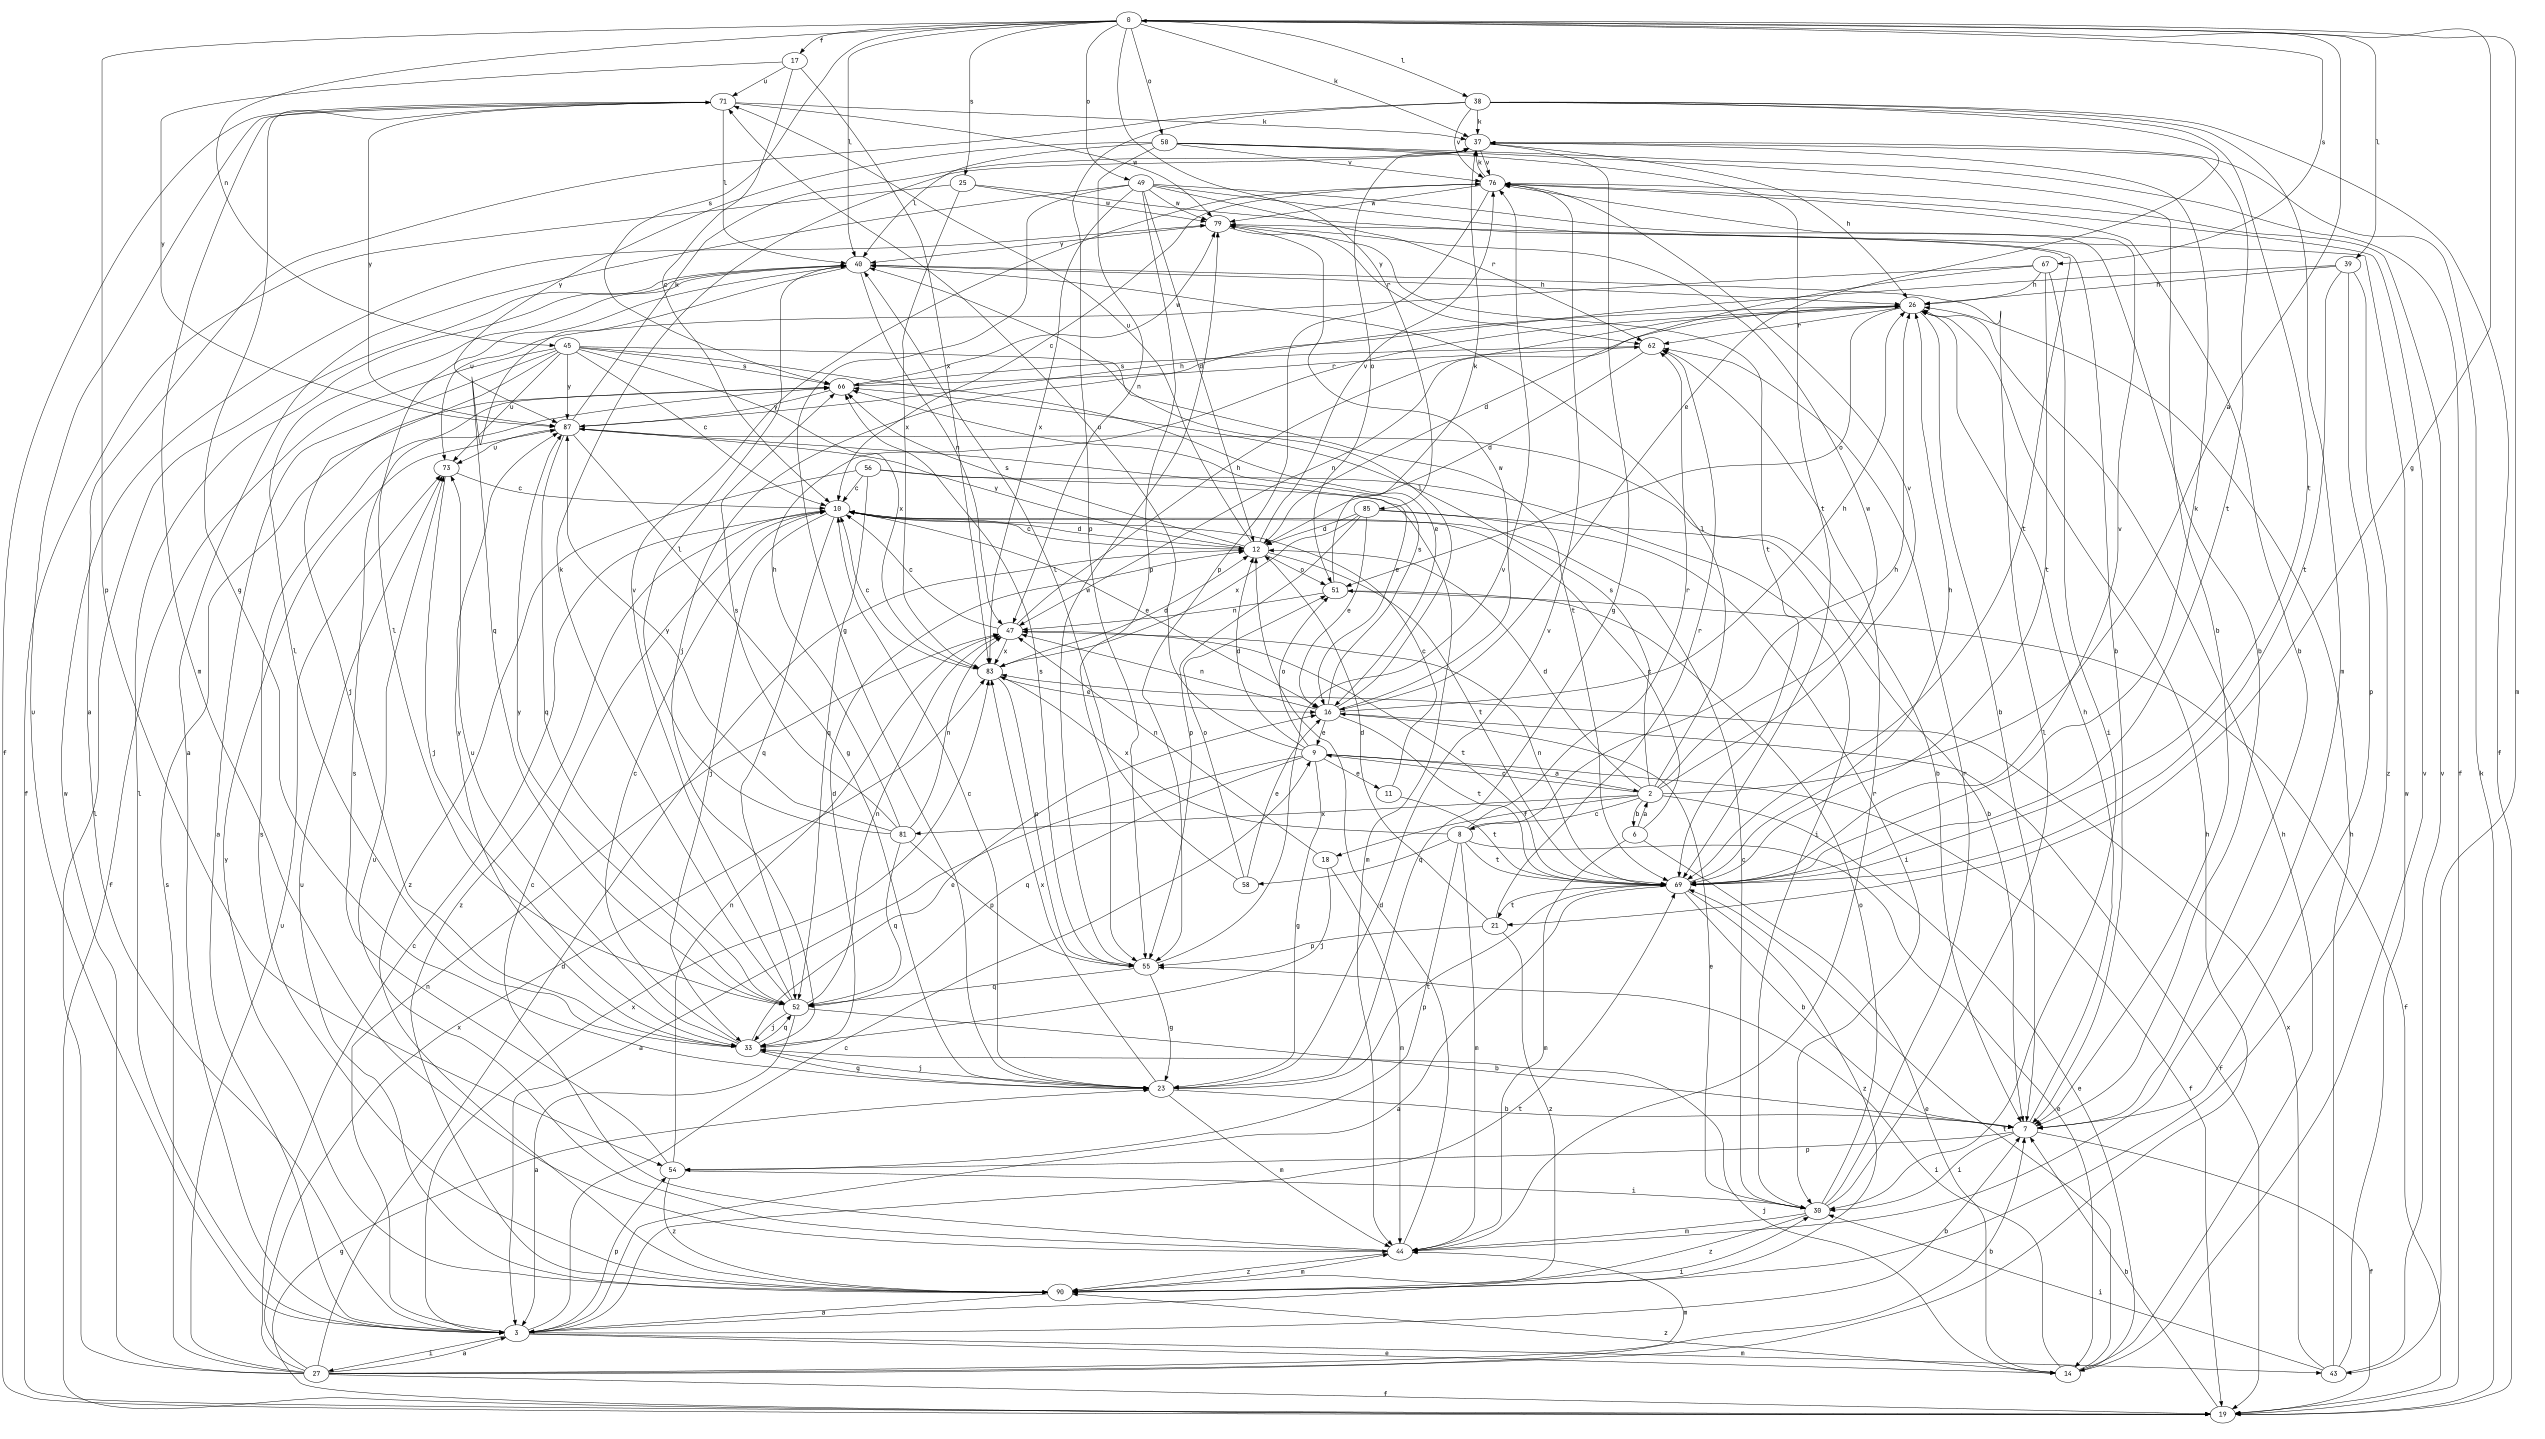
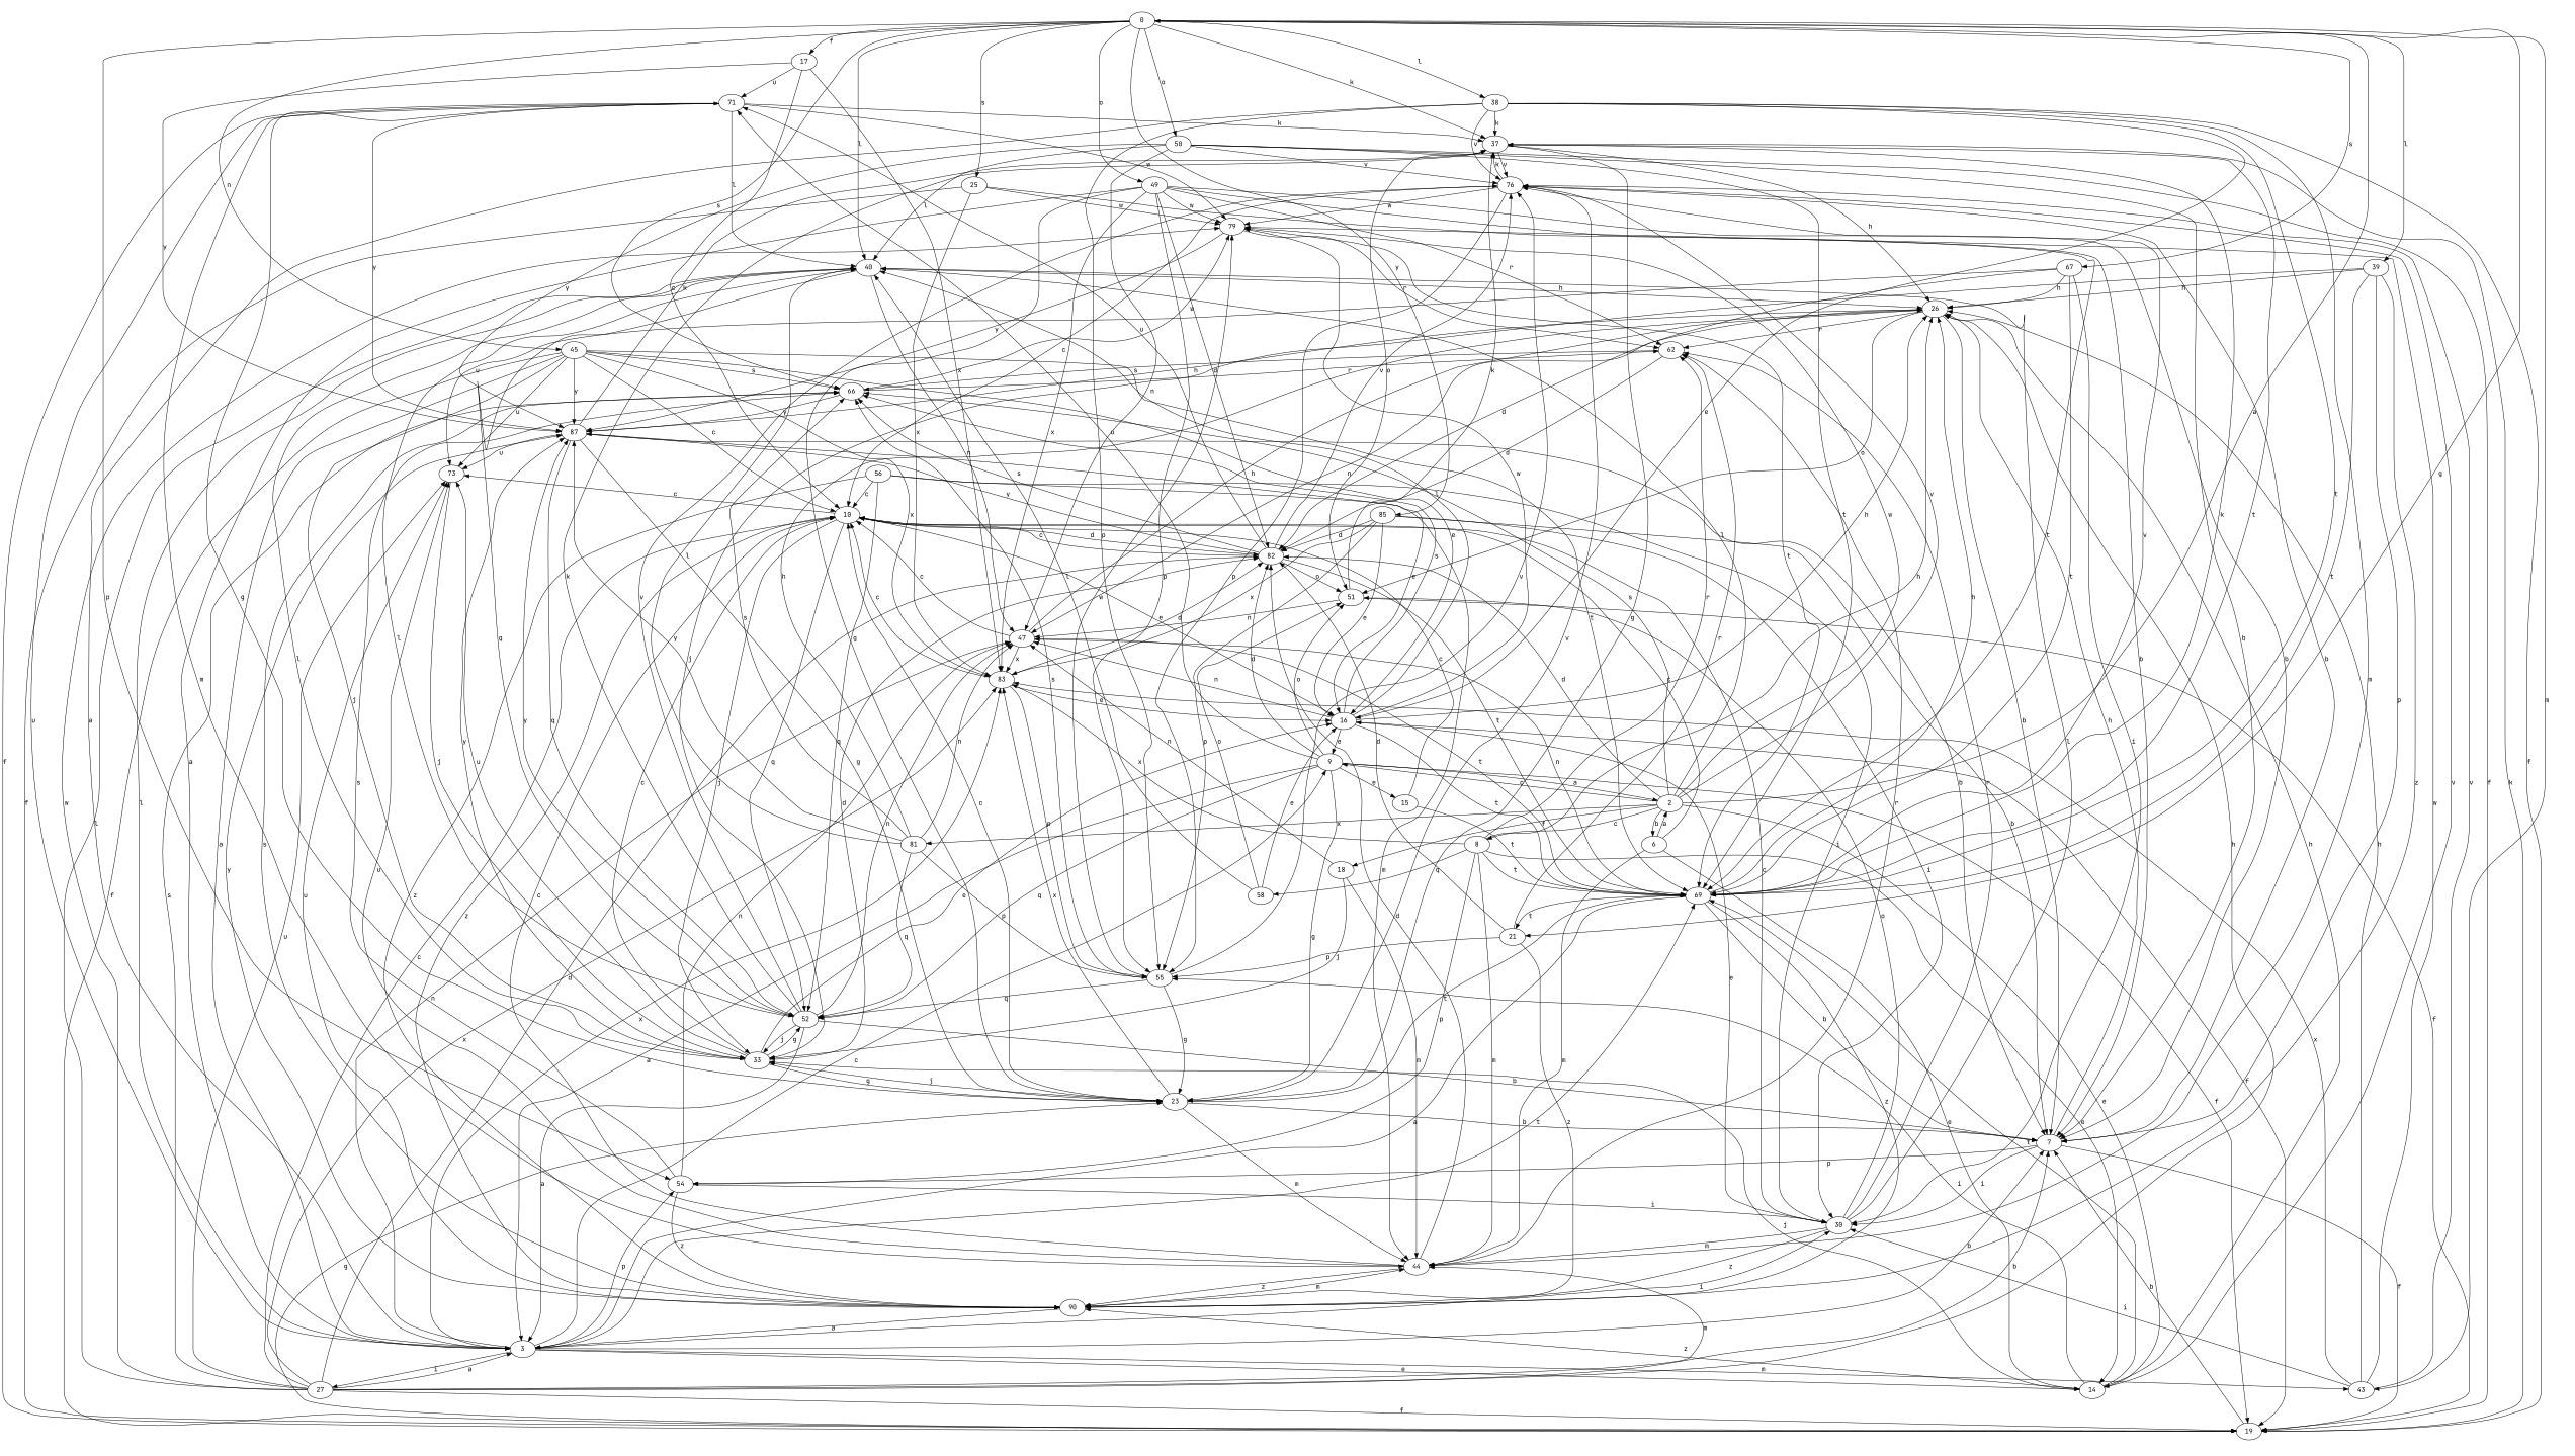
  strict digraph {
    fontname="JetBrains Mono"
    node [fontname="JetBrains Mono"]
    edge [fontname="JetBrains Mono"]
    0
    17
    21
    37
    38
    39
    40
    43
    45
    49
    50
    54
    n13 [label=67]
    n14 [label=25]
    66
    85
    71
    83
    10
    87
-   12
+   12 [label=82]
    62
    90
    55
    76
    69
    26
    23
    51
    3
    44
    19
    16
    7
    33
    47
    n37 [label=52]
    79
    30
    73
    56
    2
    6
    8
    9
    14
    18
    81
    58
-   15 [label=11]
+   15
    27
    0 -> 17 [label=f]
    0 -> 21 [label=g]
    0 -> 37 [label=k]
    0 -> 38 [label=l]
    0 -> 39 [label=l]
    0 -> 40 [label=l]
    0 -> 43 [label=m]
    0 -> 45 [label=n]
    0 -> 49 [label=o]
    0 -> 50 [label=o]
    0 -> 54 [label=p]
    0 -> n13 [label=s]
    0 -> n14 [label=s]
    0 -> 66 [label=s]
    0 -> 85 [label=y]
    17 -> 71 [label=u]
    17 -> 83 [label=x]
    17 -> 10 [label=c]
    17 -> 87 [label=y]
    21 -> 12 [label=d]
    21 -> 62 [label=r]
    21 -> 90 [label=z]
    21 -> 55 [label=p]
    37 -> 76 [label=v]
    37 -> 69 [label=t]
    37 -> 26 [label=h]
    37 -> 23 [label=g]
    37 -> 51 [label=o]
    38 -> 37 [label=k]
    38 -> 55 [label=p]
    38 -> 76 [label=v]
    38 -> 69 [label=t]
    38 -> 3 [label=a]
    38 -> 44 [label=m]
    38 -> 19 [label=f]
    38 -> 16 [label=e]
    39 -> 90 [label=z]
    39 -> 69 [label=t]
    39 -> 26 [label=h]
    39 -> 7 [label=p]
    39 -> 33 [label=j]
    40 -> 26 [label=h]
    40 -> 47 [label=n]
    40 -> n37 [label=q]
    43 -> 83 [label=x]
    43 -> 76 [label=v]
    43 -> 26 [label=h]
    43 -> 79 [label=w]
    43 -> 30 [label=i]
    45 -> 66 [label=s]
    45 -> 83 [label=x]
    45 -> 10 [label=c]
    45 -> 87 [label=y]
    45 -> 69 [label=t]
    45 -> 3 [label=a]
    45 -> 19 [label=f]
    45 -> 16 [label=e]
    45 -> 33 [label=j]
    45 -> 73 [label=u]
    49 -> 83 [label=x]
    49 -> 12 [label=d]
    49 -> 62 [label=r]
    49 -> 55 [label=p]
    49 -> 69 [label=t]
    49 -> 23 [label=g]
    49 -> 3 [label=a]
    49 -> 7 [label=b]
    49 -> 79 [label=w]
    50 -> 40 [label=l]
    50 -> 87 [label=y]
    50 -> 76 [label=v]
    50 -> 69 [label=t]
    50 -> 19 [label=f]
    50 -> 7 [label=b]
    50 -> 47 [label=n]
    54 -> 66 [label=s]
    54 -> 90 [label=z]
    54 -> 47 [label=n]
    54 -> 30 [label=i]
    n13 -> 12 [label=d]
    n13 -> 69 [label=t]
    n13 -> 26 [label=h]
    n13 -> 30 [label=i]
    n13 -> 73 [label=u]
    n14 -> 83 [label=x]
    n14 -> 19 [label=f]
    n14 -> 7 [label=b]
    n14 -> 79 [label=w]
    66 -> 87 [label=y]
    66 -> 62 [label=r]
    66 -> 79 [label=w]
    85 -> 83 [label=x]
    85 -> 12 [label=d]
    85 -> 55 [label=p]
    85 -> 16 [label=e]
    85 -> 7 [label=b]
    85 -> 30 [label=i]
    71 -> 37 [label=k]
    71 -> 40 [label=l]
    71 -> 87 [label=y]
    71 -> 23 [label=g]
    71 -> 44 [label=m]
    71 -> 19 [label=f]
    71 -> 79 [label=w]
    83 -> 10 [label=c]
    83 -> 12 [label=d]
    83 -> 55 [label=p]
    83 -> 16 [label=e]
    10 -> 12 [label=d]
    10 -> 90 [label=z]
    10 -> 16 [label=e]
    10 -> 33 [label=j]
    10 -> n37 [label=q]
    87 -> 37 [label=k]
    87 -> 26 [label=h]
    87 -> 23 [label=g]
    87 -> 16 [label=e]
    87 -> 7 [label=b]
    87 -> n37 [label=q]
    87 -> 73 [label=u]
    12 -> 66 [label=s]
    12 -> 71 [label=u]
    12 -> 10 [label=c]
    12 -> 87 [label=y]
    12 -> 76 [label=v]
    12 -> 69 [label=t]
    12 -> 51 [label=o]
    62 -> 66 [label=s]
    62 -> 12 [label=d]
    90 -> 66 [label=s]
    90 -> 87 [label=y]
    90 -> 3 [label=a]
    90 -> 44 [label=m]
    90 -> 73 [label=u]
    55 -> 66 [label=s]
    55 -> 76 [label=v]
    55 -> 23 [label=g]
    55 -> n37 [label=q]
    55 -> 79 [label=w]
    76 -> 37 [label=k]
    76 -> 10 [label=c]
    76 -> 55 [label=p]
    76 -> 7 [label=b]
    76 -> 79 [label=w]
    69 -> 21 [label=t]
    69 -> 37 [label=k]
    69 -> 90 [label=z]
    69 -> 76 [label=v]
    69 -> 26 [label=h]
    69 -> 3 [label=a]
    69 -> 7 [label=b]
    69 -> 47 [label=n]
    26 -> 62 [label=r]
    26 -> 51 [label=o]
    26 -> 7 [label=b]
    26 -> 47 [label=n]
    23 -> 83 [label=x]
    23 -> 10 [label=c]
    23 -> 76 [label=v]
    23 -> 69 [label=t]
    23 -> 44 [label=m]
    23 -> 7 [label=b]
    23 -> 33 [label=j]
    51 -> 37 [label=k]
    51 -> 19 [label=f]
    51 -> 47 [label=n]
    3 -> 40 [label=l]
    3 -> 43 [label=m]
    3 -> 54 [label=p]
    3 -> 71 [label=u]
    3 -> 83 [label=x]
    3 -> 69 [label=t]
    3 -> 7 [label=b]
    3 -> 47 [label=n]
    3 -> 30 [label=i]
    3 -> 9 [label=c]
    3 -> 14 [label=e]
    3 -> 27 [label=i]
    44 -> 10 [label=c]
    44 -> 12 [label=d]
    44 -> 62 [label=r]
    44 -> 90 [label=z]
    44 -> 73 [label=u]
    19 -> 37 [label=k]
    19 -> 23 [label=g]
    19 -> 7 [label=b]
    16 -> 40 [label=l]
    16 -> 66 [label=s]
    16 -> 69 [label=t]
    16 -> 26 [label=h]
    16 -> 19 [label=f]
    16 -> 47 [label=n]
    16 -> 79 [label=w]
    16 -> 9 [label=e]
    7 -> 54 [label=p]
    7 -> 26 [label=h]
    7 -> 19 [label=f]
    7 -> 30 [label=i]
    33 -> 40 [label=l]
    33 -> 10 [label=c]
    33 -> 87 [label=y]
    33 -> 12 [label=d]
    33 -> 23 [label=g]
    33 -> 16 [label=e]
-   33 -> n37 [label=q]
+   33 -> n37 [label=g]
    33 -> 73 [label=u]
    47 -> 83 [label=x]
    47 -> 10 [label=c]
    47 -> 69 [label=t]
    47 -> 26 [label=h]
    n37 -> 37 [label=k]
    n37 -> 40 [label=l]
    n37 -> 87 [label=y]
    n37 -> 76 [label=v]
    n37 -> 3 [label=a]
    n37 -> 7 [label=b]
    n37 -> 33 [label=j]
    n37 -> 47 [label=n]
-   79 -> 40 [label=y]
+   79 -> 87 [label=y]
    79 -> 62 [label=r]
    79 -> 69 [label=t]
    30 -> 40 [label=l]
    30 -> 10 [label=c]
    30 -> 62 [label=r]
    30 -> 90 [label=z]
    30 -> 51 [label=o]
    30 -> 44 [label=m]
    30 -> 16 [label=e]
-   73 -> 10 [label=c]
+   10 -> 73 [label=c]
    73 -> 33 [label=j]
    56 -> 10 [label=c]
    56 -> 90 [label=z]
    56 -> 44 [label=m]
    56 -> n37 [label=q]
    56 -> 30 [label=i]
    2 -> 0 [label=a]
    2 -> 40 [label=l]
    2 -> 66 [label=s]
    2 -> 12 [label=d]
    2 -> 76 [label=v]
    2 -> 79 [label=w]
    2 -> 6 [label=b]
    2 -> 8 [label=c]
    2 -> 9 [label=c]
    2 -> 14 [label=e]
    2 -> 18 [label=f]
    2 -> 81 [label=x]
    6 -> 10 [label=c]
    6 -> 44 [label=m]
    6 -> 2 [label=a]
    6 -> 14 [label=e]
    8 -> 54 [label=p]
    8 -> 83 [label=x]
    8 -> 62 [label=r]
    8 -> 69 [label=t]
    8 -> 26 [label=h]
    8 -> 44 [label=m]
    8 -> 14 [label=e]
    8 -> 58 [label=q]
    9 -> 71 [label=u]
    9 -> 12 [label=d]
    9 -> 23 [label=g]
    9 -> 51 [label=o]
    9 -> 3 [label=a]
    9 -> 19 [label=f]
    9 -> n37 [label=q]
    9 -> 2 [label=a]
    9 -> 15 [label=e]
    14 -> 90 [label=z]
    14 -> 55 [label=i]
    14 -> 76 [label=v]
    14 -> 69 [label=t]
    14 -> 26 [label=h]
    14 -> 33 [label=j]
    18 -> 44 [label=m]
    18 -> 33 [label=j]
    18 -> 47 [label=n]
    81 -> 40 [label=l]
    81 -> 66 [label=s]
    81 -> 87 [label=y]
    81 -> 55 [label=p]
    81 -> 26 [label=h]
    81 -> 47 [label=n]
    81 -> n37 [label=q]
    58 -> 40 [label=l]
    58 -> 51 [label=o]
    58 -> 16 [label=e]
    15 -> 10 [label=c]
    15 -> 69 [label=t]
    27 -> 40 [label=l]
    27 -> 66 [label=s]
    27 -> 83 [label=x]
    27 -> 10 [label=c]
    27 -> 12 [label=d]
    27 -> 26 [label=h]
    27 -> 3 [label=a]
    27 -> 44 [label=m]
    27 -> 19 [label=f]
    27 -> 7 [label=b]
    27 -> 79 [label=w]
    27 -> 73 [label=u]
  }
